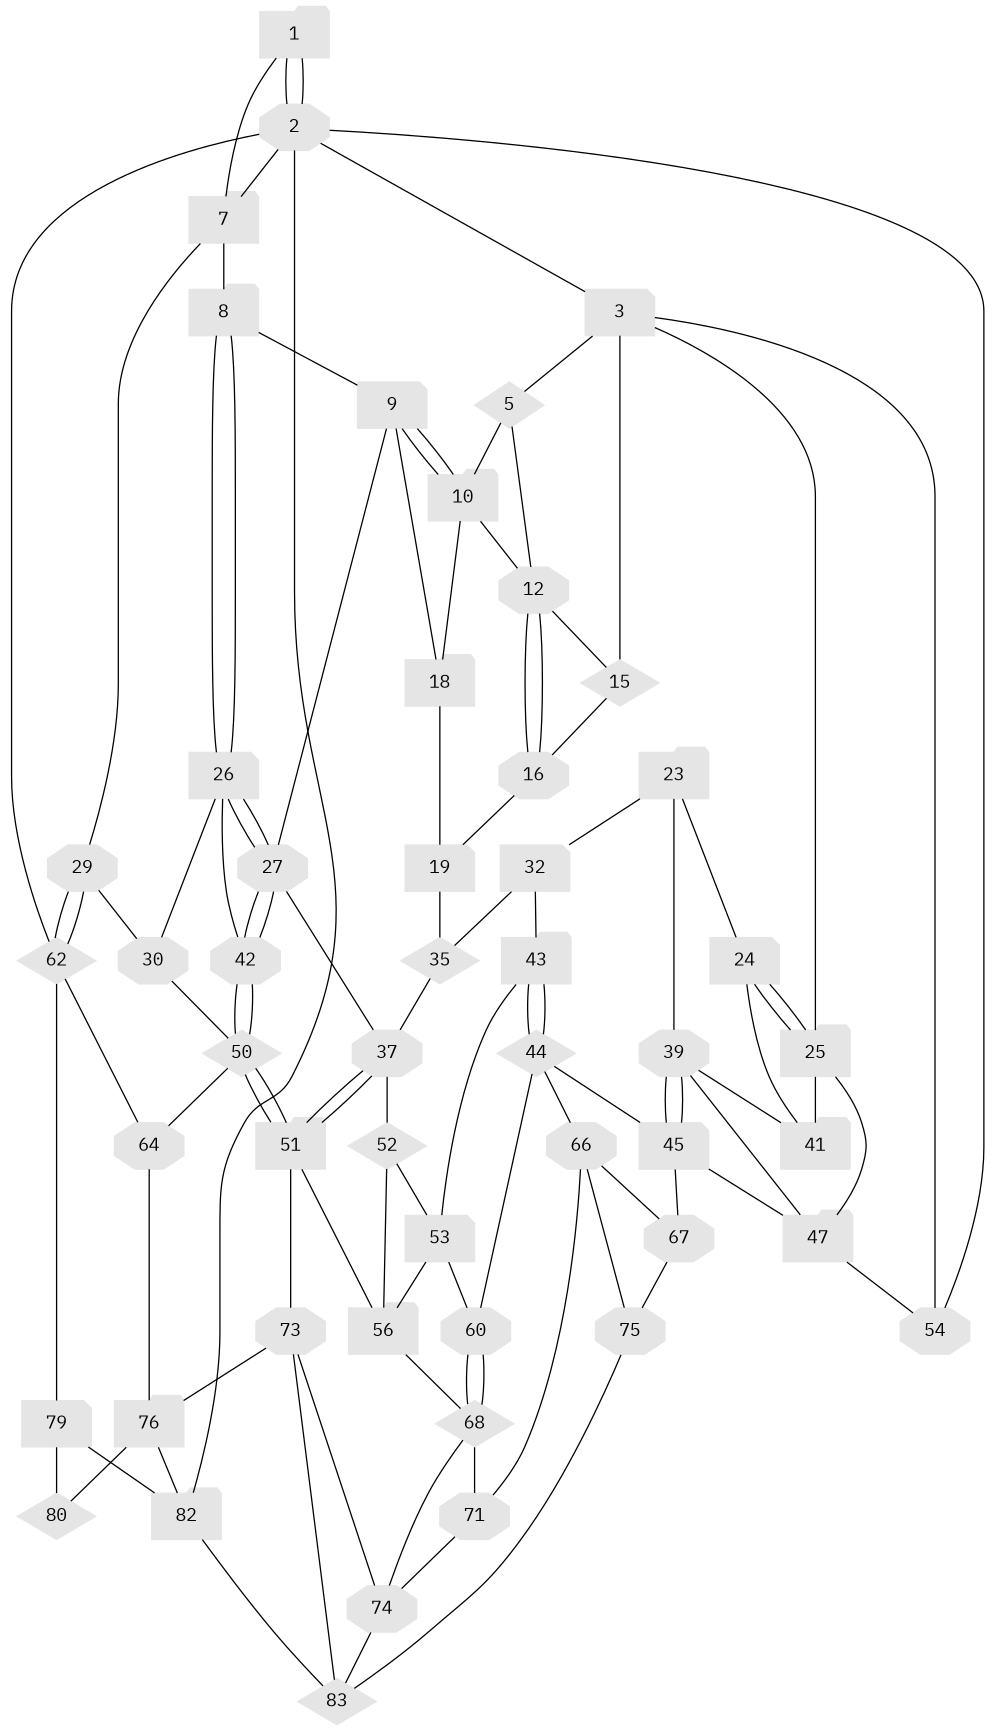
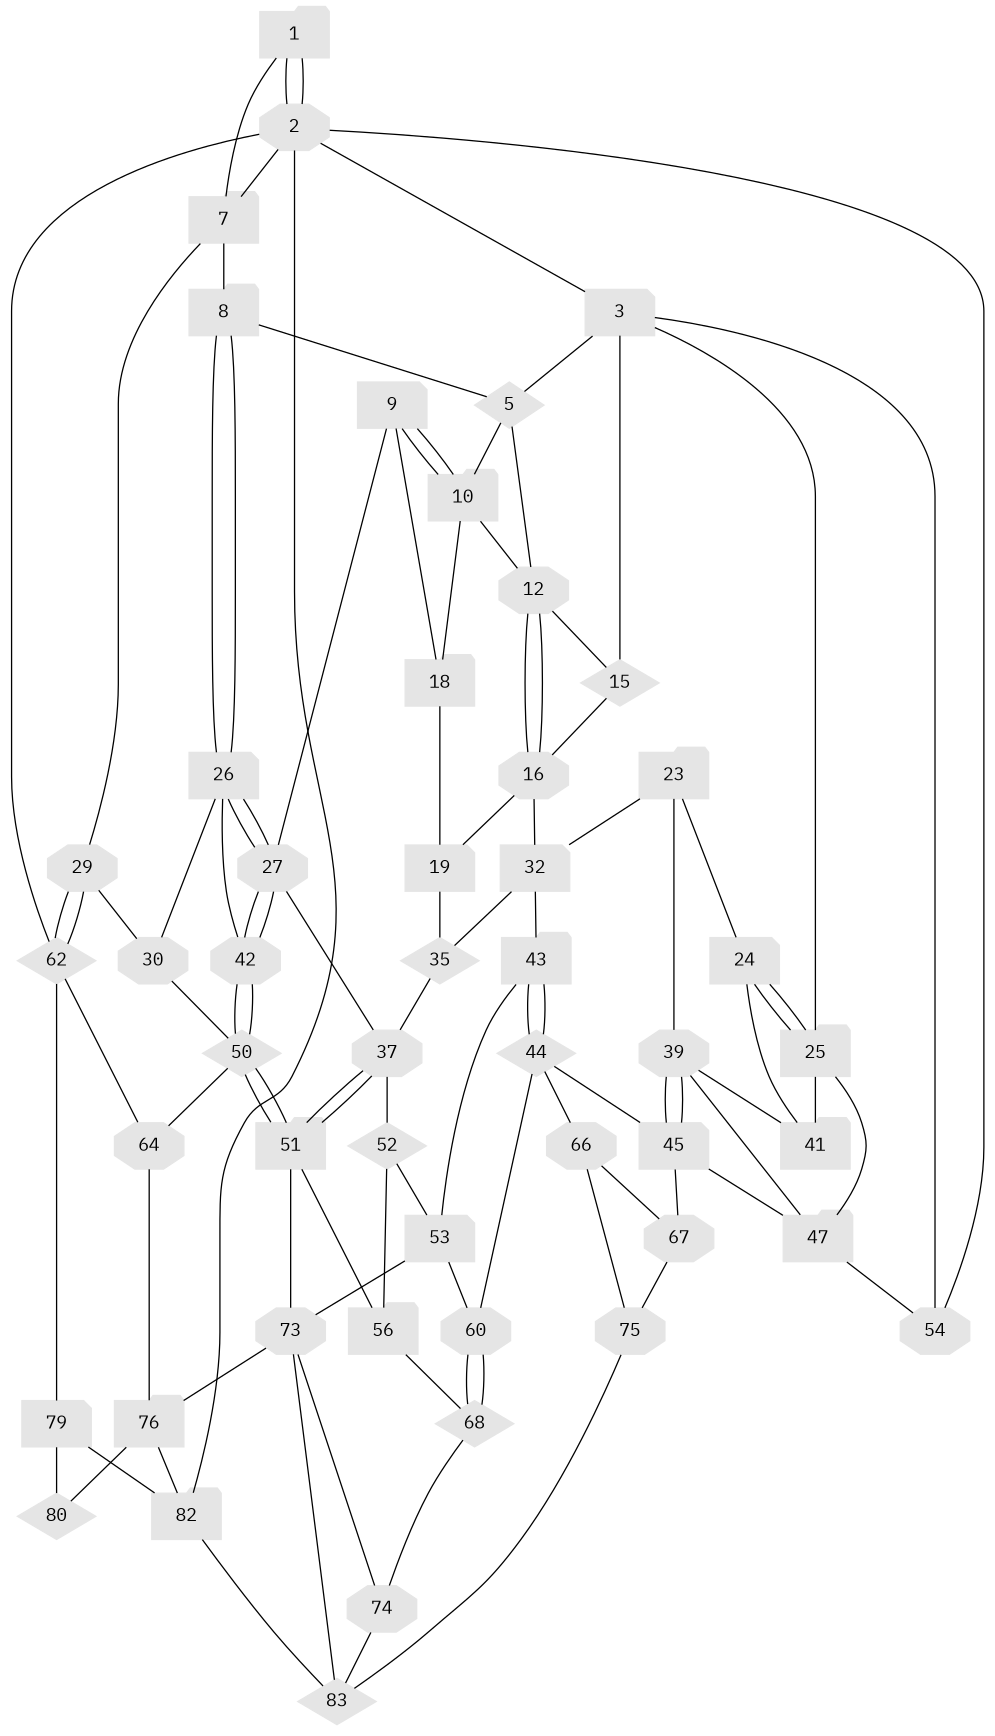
  graph {
    fontname="IBM Plex Mono"
    node [color=gray90 fontname="IBM Plex Mono" shape=octagon style=filled]
    edge [fontname="IBM Plex Mono"]
    1 [shape=folder]
    2 [super="+65"]
    7 [shape=folder super="+14"]
    3 [shape=note super="+4"]
    54
    62 [shape=diamond super="+63"]
    82 [shape=folder super="+85"]
    8 [shape=folder]
    29
    5 [shape=diamond super="+6"]
    15 [shape=diamond super="+17"]
    25 [shape=folder super="+46"]
    64
    79 [shape=note super="+81"]
    83 [shape=diamond super="+86"]
    10 [shape=folder super="+11"]
    12 [super="+13"]
    16 [super="+20"]
    41 [shape=folder]
    47 [shape=folder super="+48"]
    18 [shape=folder super="+22"]
    9 [shape=note super="+21"]
    26 [shape=note super="+31"]
    30
    27 [super="+28"]
    42
    19 [shape=note super="+34"]
    37 [super="+38"]
    32 [shape=note super="+36"]
    23 [shape=folder super="+33"]
    24 [shape=note]
    39 [super="+40"]
    35 [shape=diamond]
    43 [shape=folder]
    45 [shape=note super="+49"]
    50 [shape=diamond super="+58"]
    51 [shape=folder super="+55"]
    52 [shape=diamond]
    44 [shape=diamond super="+61"]
    53 [shape=note super="+59"]
    56 [shape=folder super="+57"]
    73 [super="+78"]
    67 [super="+69"]
    60
    66 [super="+72"]
    68 [shape=diamond super="+70"]
-   71
    75
    76 [shape=folder super="+77"]
    74 [super="+84"]
    80 [shape=diamond]
    1 -- 2
    1 -- 2
    1 -- 7
    2 -- 7
    2 -- 3
    2 -- 54
    2 -- 62
    2 -- 82
    7 -- 8
    7 -- 29
    3 -- 54
    3 -- 5
    3 -- 15
    3 -- 25
    62 -- 64
    62 -- 79
    82 -- 83
-   8 -- 9
+   8 -- 5
    8 -- 26
    8 -- 26
    29 -- 62
    29 -- 62
    29 -- 30
    5 -- 10
    5 -- 12
    15 -- 16
    25 -- 41
    25 -- 47
    64 -- 76
    79 -- 82
    79 -- 80 [weight=2]
    10 -- 12
    10 -- 18
    12 -- 15
    12 -- 16
    12 -- 16
    16 -- 19
+   16 -- 32
    47 -- 54
    18 -- 19 [weight=2]
    9 -- 10
    9 -- 10
    9 -- 18
    9 -- 27
    26 -- 30
    26 -- 27
    26 -- 27
    26 -- 42
    30 -- 50
    27 -- 42
    27 -- 42
    27 -- 37
    42 -- 50
    42 -- 50
    19 -- 35
    37 -- 51
    37 -- 51
    37 -- 52
    32 -- 35
    32 -- 43
    23 -- 32
    23 -- 24
    23 -- 39
    24 -- 25
    24 -- 25
    24 -- 41
    39 -- 41
    39 -- 47
    39 -- 45
    39 -- 45
    35 -- 37
    43 -- 44
    43 -- 44
    43 -- 53
    45 -- 47
    45 -- 67
    50 -- 64
    50 -- 51
    50 -- 51
    51 -- 56
    51 -- 73
    52 -- 53
    52 -- 56
    44 -- 45
    44 -- 60
    44 -- 66
-   53 -- 56
+   53 -- 73
    53 -- 60
    56 -- 68
    73 -- 83
    73 -- 76
    73 -- 74
    67 -- 75
    60 -- 68
    60 -- 68
    66 -- 67
-   66 -- 71
    66 -- 75
-   68 -- 71
    68 -- 74
-   71 -- 74
    75 -- 83
    76 -- 82
    76 -- 80
    74 -- 83
  }
